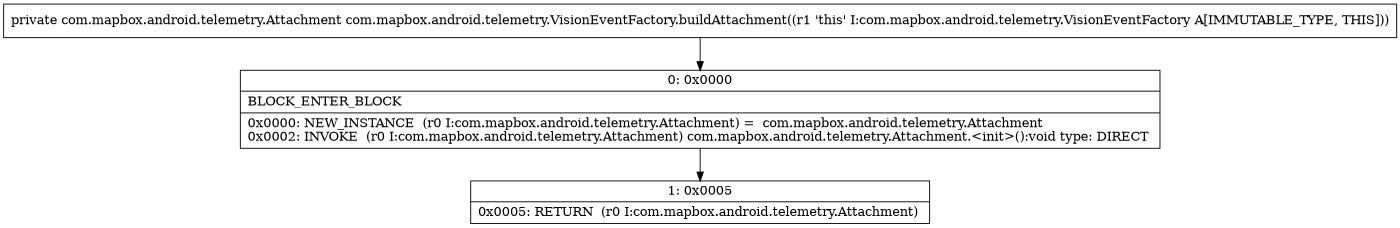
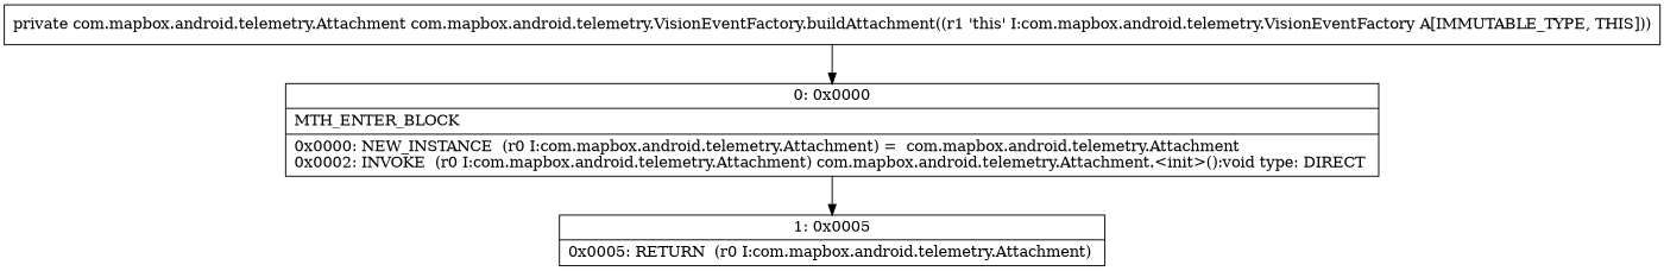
  digraph {
    node [shape=record]
-   n1 [label="{0\:\ 0x0000|BLOCK_ENTER_BLOCK\l|0x0000: NEW_INSTANCE  (r0 I:com.mapbox.android.telemetry.Attachment) =  com.mapbox.android.telemetry.Attachment \l0x0002: INVOKE  (r0 I:com.mapbox.android.telemetry.Attachment) com.mapbox.android.telemetry.Attachment.\<init\>():void type: DIRECT \l}"]
+   n1 [label="{0\:\ 0x0000|MTH_ENTER_BLOCK\l|0x0000: NEW_INSTANCE  (r0 I:com.mapbox.android.telemetry.Attachment) =  com.mapbox.android.telemetry.Attachment \l0x0002: INVOKE  (r0 I:com.mapbox.android.telemetry.Attachment) com.mapbox.android.telemetry.Attachment.\<init\>():void type: DIRECT \l}"]
    n2 [label="{1\:\ 0x0005|0x0005: RETURN  (r0 I:com.mapbox.android.telemetry.Attachment) \l}"]
    n3 [label="{private com.mapbox.android.telemetry.Attachment com.mapbox.android.telemetry.VisionEventFactory.buildAttachment((r1 'this' I:com.mapbox.android.telemetry.VisionEventFactory A[IMMUTABLE_TYPE, THIS])) }"]
    n1 -> n2
    n3 -> n1
  }
